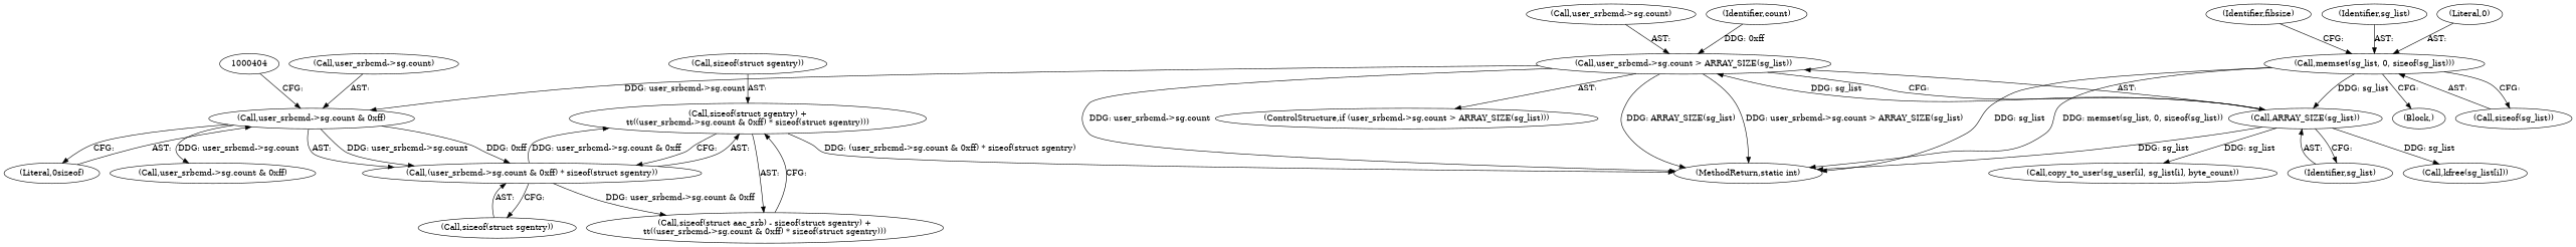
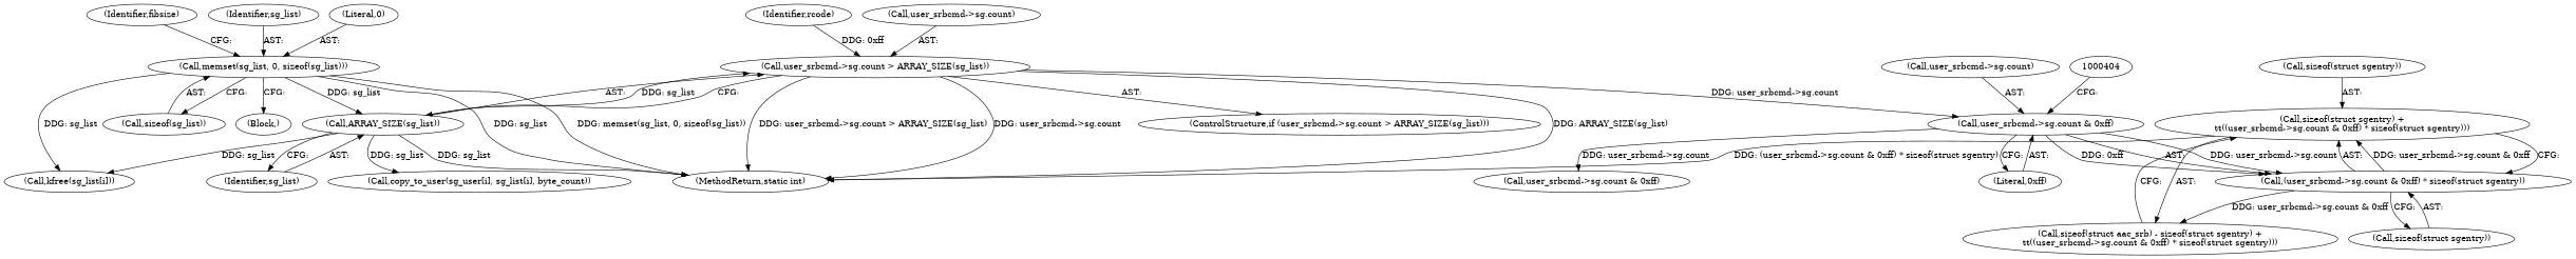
  digraph {
    n1 [label="(Call,sizeof(struct sgentry) +\n\t\t((user_srbcmd->sg.count & 0xff) * sizeof(struct sgentry)))"]
    n2 [label="(Call,(user_srbcmd->sg.count & 0xff) * sizeof(struct sgentry))"]
    n3 [label="(MethodReturn,static int)"]
    n4 [label="(Call,sizeof(struct aac_srb) - sizeof(struct sgentry) +\n\t\t((user_srbcmd->sg.count & 0xff) * sizeof(struct sgentry)))"]
    n5 [label="(Call,sizeof(struct sgentry))"]
    n6 [label="(Call,user_srbcmd->sg.count & 0xff)"]
-   n7 [label="(Literal,0sizeof)"]
+   n7 [label="(Literal,0xff)"]
    n8 [label="(Call,user_srbcmd->sg.count & 0xff)"]
    n9 [label="(Call,user_srbcmd->sg.count > ARRAY_SIZE(sg_list))"]
    n10 [label="(Call,ARRAY_SIZE(sg_list))"]
    n11 [label="(ControlStructure,if (user_srbcmd->sg.count > ARRAY_SIZE(sg_list)))"]
    n12 [label="(Call,copy_to_user(sg_user[i], sg_list[i], byte_count))"]
    n13 [label="(Call,kfree(sg_list[i]))"]
    n14 [label="(Identifier,sg_list)"]
    n15 [label="(Call,memset(sg_list, 0, sizeof(sg_list)))"]
    n16 [label="(Call,sizeof(sg_list))"]
    n17 [label="(Block,)"]
    n18 [label="(Call,sizeof(struct sgentry))"]
    n19 [label="(Literal,0)"]
    n20 [label="(Call,user_srbcmd->sg.count)"]
    n21 [label="(Identifier,fibsize)"]
    n22 [label="(Identifier,sg_list)"]
-   n23 [label="(Identifier,count)"]
+   n23 [label="(Identifier,rcode)"]
    n24 [label="(Call,user_srbcmd->sg.count)"]
    1000404
    n1 -> n2 [label="CFG: "]
    n1 -> n3 [label="DDG: (user_srbcmd->sg.count & 0xff) * sizeof(struct sgentry)"]
    n1 -> n4 [label="AST: "]
    n2 -> n1 [label="AST: "]
    n2 -> n1 [label="DDG: user_srbcmd->sg.count & 0xff"]
    n2 -> n4 [label="DDG: user_srbcmd->sg.count & 0xff"]
    n2 -> n5 [label="CFG: "]
    n4 -> n1 [label="CFG: "]
    n5 -> n2 [label="AST: "]
    n6 -> n2 [label="AST: "]
    n6 -> n2 [label="DDG: user_srbcmd->sg.count"]
    n6 -> n2 [label="DDG: 0xff"]
    n6 -> n7 [label="CFG: "]
    n6 -> n8 [label="DDG: user_srbcmd->sg.count"]
    n7 -> n6 [label="AST: "]
    n9 -> n3 [label="DDG: ARRAY_SIZE(sg_list)"]
    n9 -> n3 [label="DDG: user_srbcmd->sg.count > ARRAY_SIZE(sg_list)"]
    n9 -> n3 [label="DDG: user_srbcmd->sg.count"]
    n9 -> n6 [label="DDG: user_srbcmd->sg.count"]
    n9 -> n10 [label="CFG: "]
    n9 -> n11 [label="AST: "]
    n10 -> n3 [label="DDG: sg_list"]
    n10 -> n9 [label="AST: "]
    n10 -> n9 [label="DDG: sg_list"]
    n10 -> n12 [label="DDG: sg_list"]
    n10 -> n13 [label="DDG: sg_list"]
    n10 -> n14 [label="CFG: "]
    n14 -> n10 [label="AST: "]
    n15 -> n3 [label="DDG: sg_list"]
    n15 -> n3 [label="DDG: memset(sg_list, 0, sizeof(sg_list))"]
    n15 -> n10 [label="DDG: sg_list"]
+   n15 -> n13 [label="DDG: sg_list"]
    n15 -> n16 [label="CFG: "]
    n15 -> n17 [label="CFG: "]
    n16 -> n15 [label="AST: "]
    n18 -> n1 [label="AST: "]
    n19 -> n15 [label="AST: "]
    n20 -> n6 [label="AST: "]
    n21 -> n15 [label="CFG: "]
    n22 -> n15 [label="AST: "]
    n23 -> n9 [label="DDG: 0xff"]
    n24 -> n9 [label="AST: "]
    1000404 -> n6 [label="CFG: "]
  }
